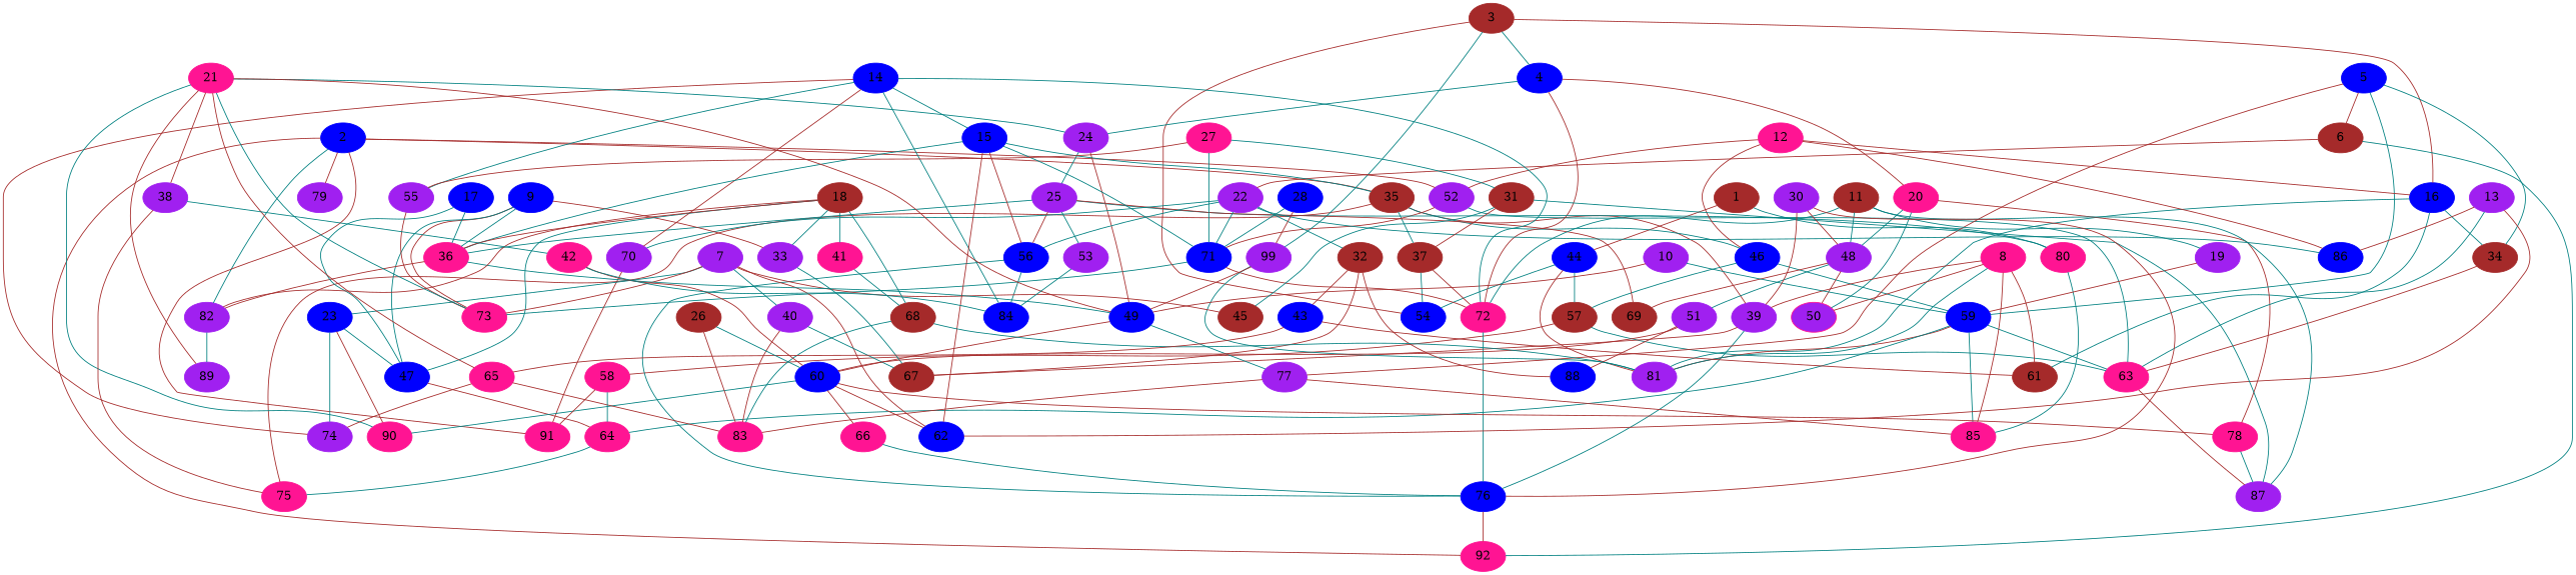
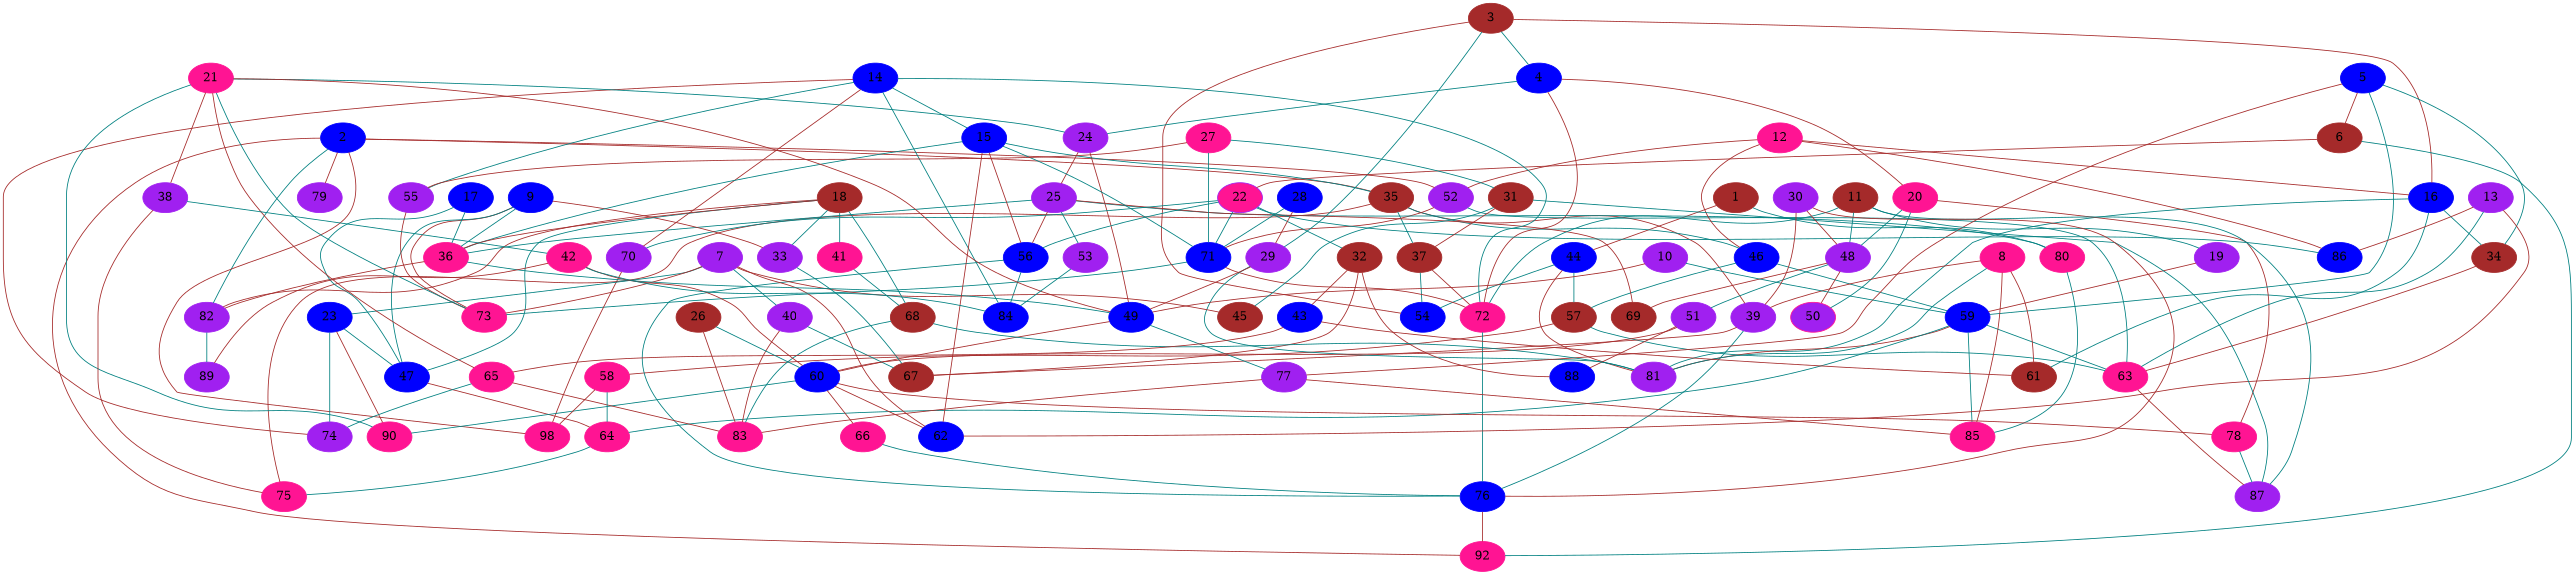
  graph {
    node [color=purple style=filled]
    edge [color=teal]
    1 [color=brown]
    44 [color=blue]
    80 [color=deeppink]
    54 [color=blue]
    81
    57 [color=brown]
    85 [color=deeppink]
    2 [color=blue]
    35 [color=brown]
    52
    79
    82
-   91 [color=deeppink]
+   91 [color=deeppink label=98]
    92 [color=deeppink]
    39
    46 [color=blue]
    37 [color=brown]
    75 [color=deeppink]
    63 [color=deeppink]
    71 [color=blue]
    89
    3 [color=brown]
    4 [color=blue]
    16 [color=blue]
-   29 [label=99]
+   29
    20 [color=deeppink]
    24
    72 [color=deeppink]
    34 [color=brown]
    61 [color=brown]
    49 [color=blue]
    50 [color=deeppink fillcolor=purple]
    48
    78 [color=deeppink]
    25
    76 [color=blue]
    5 [color=blue]
    6 [color=brown]
    59 [color=blue]
    77
-   22
+   22 [fillcolor=deeppink]
    64 [color=deeppink]
    83 [color=deeppink]
    86 [color=blue]
    70
    56 [color=blue]
    32 [color=brown]
    23 [color=blue]
    7
    40
    45 [color=brown]
    62 [color=blue]
    73 [color=deeppink]
    47 [color=blue]
    74
    90 [color=deeppink]
    67 [color=brown]
    8 [color=deeppink]
    9 [color=blue]
    33
    36 [color=deeppink]
    10
    60 [color=blue]
    11 [color=brown]
    19
    87
    69 [color=brown]
    51
    12 [color=deeppink]
    13
    14 [color=blue]
    15 [color=blue]
    55
    84 [color=blue]
    17 [color=blue]
    18 [color=brown]
    41 [color=deeppink]
    68 [color=brown]
    21 [color=deeppink]
    38
    65 [color=deeppink]
    42 [color=deeppink]
    43 [color=blue]
    88 [color=blue]
    53
    26 [color=brown]
    66 [color=deeppink]
    27 [color=deeppink]
    31 [color=brown]
    28 [color=blue]
    30
    58 [color=deeppink]
    1 -- 44 [color=brown]
    1 -- 80
    44 -- 54
    44 -- 81 [color=brown]
    44 -- 57
    80 -- 85
    57 -- 63
    57 -- 58 [color=brown]
    2 -- 35 [color=brown]
    2 -- 52 [color=brown]
    2 -- 79 [color=brown]
    2 -- 82
    2 -- 91 [color=brown]
    2 -- 92 [color=brown]
    35 -- 39 [color=brown]
    35 -- 46
    35 -- 37
    35 -- 75 [color=brown]
    52 -- 63
    52 -- 71 [color=brown]
    82 -- 89
    39 -- 76
    39 -- 67 [color=brown]
    46 -- 57
    46 -- 59
    37 -- 54
    37 -- 72 [color=brown]
    63 -- 87 [color=brown]
    71 -- 72 [color=brown]
    71 -- 73
    3 -- 54 [color=brown]
    3 -- 4
    3 -- 16 [color=brown]
    3 -- 29
    4 -- 20 [color=brown]
    4 -- 24
    4 -- 72 [color=brown]
    16 -- 81
    16 -- 34
    16 -- 61
    29 -- 81
    29 -- 49 [color=brown]
    20 -- 50
    20 -- 48
    20 -- 78 [color=brown]
    24 -- 49 [color=brown]
-   24 -- 25
+   24 -- 25 [color=brown]
    72 -- 76
    34 -- 63 [color=brown]
    49 -- 77
    49 -- 60 [color=brown]
    48 -- 50 [color=brown]
    48 -- 69 [color=brown]
    48 -- 51
    78 -- 87
    25 -- 80
    25 -- 56 [color=brown]
    25 -- 36
    25 -- 69 [color=brown]
    25 -- 53
    76 -- 92 [color=brown]
    5 -- 34
    5 -- 6 [color=brown]
    5 -- 59
    5 -- 77 [color=brown]
    6 -- 92
    6 -- 22 [color=brown]
    59 -- 81 [color=brown]
    59 -- 85
    59 -- 63
    59 -- 64
    77 -- 85 [color=brown]
    77 -- 83 [color=brown]
    22 -- 71
    22 -- 86
    22 -- 70
    22 -- 56
    22 -- 32
    64 -- 75
    70 -- 91 [color=brown]
    56 -- 76
    56 -- 84
    32 -- 67 [color=brown]
    32 -- 43 [color=brown]
    32 -- 88 [color=brown]
    23 -- 47
    23 -- 74
    23 -- 90 [color=brown]
    7 -- 23
    7 -- 40
    7 -- 45 [color=brown]
    7 -- 62 [color=brown]
    7 -- 73 [color=brown]
    40 -- 83 [color=brown]
    40 -- 67
    47 -- 64 [color=brown]
    8 -- 81
    8 -- 85 [color=brown]
    8 -- 39 [color=brown]
    8 -- 61 [color=brown]
-   8 -- 50 [color=brown]
    9 -- 73 [color=brown]
    9 -- 47
    9 -- 33 [color=brown]
    9 -- 36
    33 -- 67
    36 -- 82 [color=brown]
    36 -- 49
    10 -- 49 [color=brown]
    10 -- 59
    60 -- 78 [color=brown]
    60 -- 62 [color=brown]
    60 -- 90
    60 -- 66 [color=brown]
    11 -- 72
    11 -- 48
    11 -- 19
    11 -- 87
    19 -- 59 [color=brown]
    51 -- 60 [color=brown]
    51 -- 88 [color=brown]
    12 -- 52 [color=brown]
    12 -- 46 [color=brown]
    12 -- 16 [color=brown]
    12 -- 86 [color=brown]
    13 -- 63
    13 -- 86 [color=brown]
    13 -- 62 [color=brown]
    14 -- 72
    14 -- 70 [color=brown]
    14 -- 74 [color=brown]
    14 -- 15
    14 -- 55
    14 -- 84
    15 -- 35
    15 -- 71
    15 -- 56 [color=brown]
    15 -- 62 [color=brown]
    15 -- 36
    55 -- 73 [color=brown]
    17 -- 47
    17 -- 36
    18 -- 82 [color=brown]
    18 -- 47
    18 -- 33
    18 -- 36 [color=brown]
    18 -- 41
    18 -- 68
    41 -- 68
    68 -- 81
    68 -- 83
-   21 -- 89 [color=brown]
+   42 -- 89 [color=brown]
    21 -- 24
    21 -- 49 [color=brown]
    21 -- 73
    21 -- 90
    21 -- 38 [color=brown]
    21 -- 65 [color=brown]
    38 -- 75 [color=brown]
    38 -- 42
    65 -- 83 [color=brown]
-   65 -- 74 [color=brown]
+   65 -- 74
    42 -- 60 [color=brown]
    42 -- 84
    43 -- 61 [color=brown]
    43 -- 65 [color=brown]
    53 -- 84
    26 -- 83 [color=brown]
    26 -- 60
    66 -- 76
    27 -- 71
    27 -- 55 [color=brown]
    27 -- 31
    31 -- 37 [color=brown]
    31 -- 45
    31 -- 87
    28 -- 71
    28 -- 29 [color=brown]
    30 -- 39 [color=brown]
    30 -- 48 [color=brown]
    30 -- 76 [color=brown]
    58 -- 91 [color=brown]
    58 -- 64
  }
